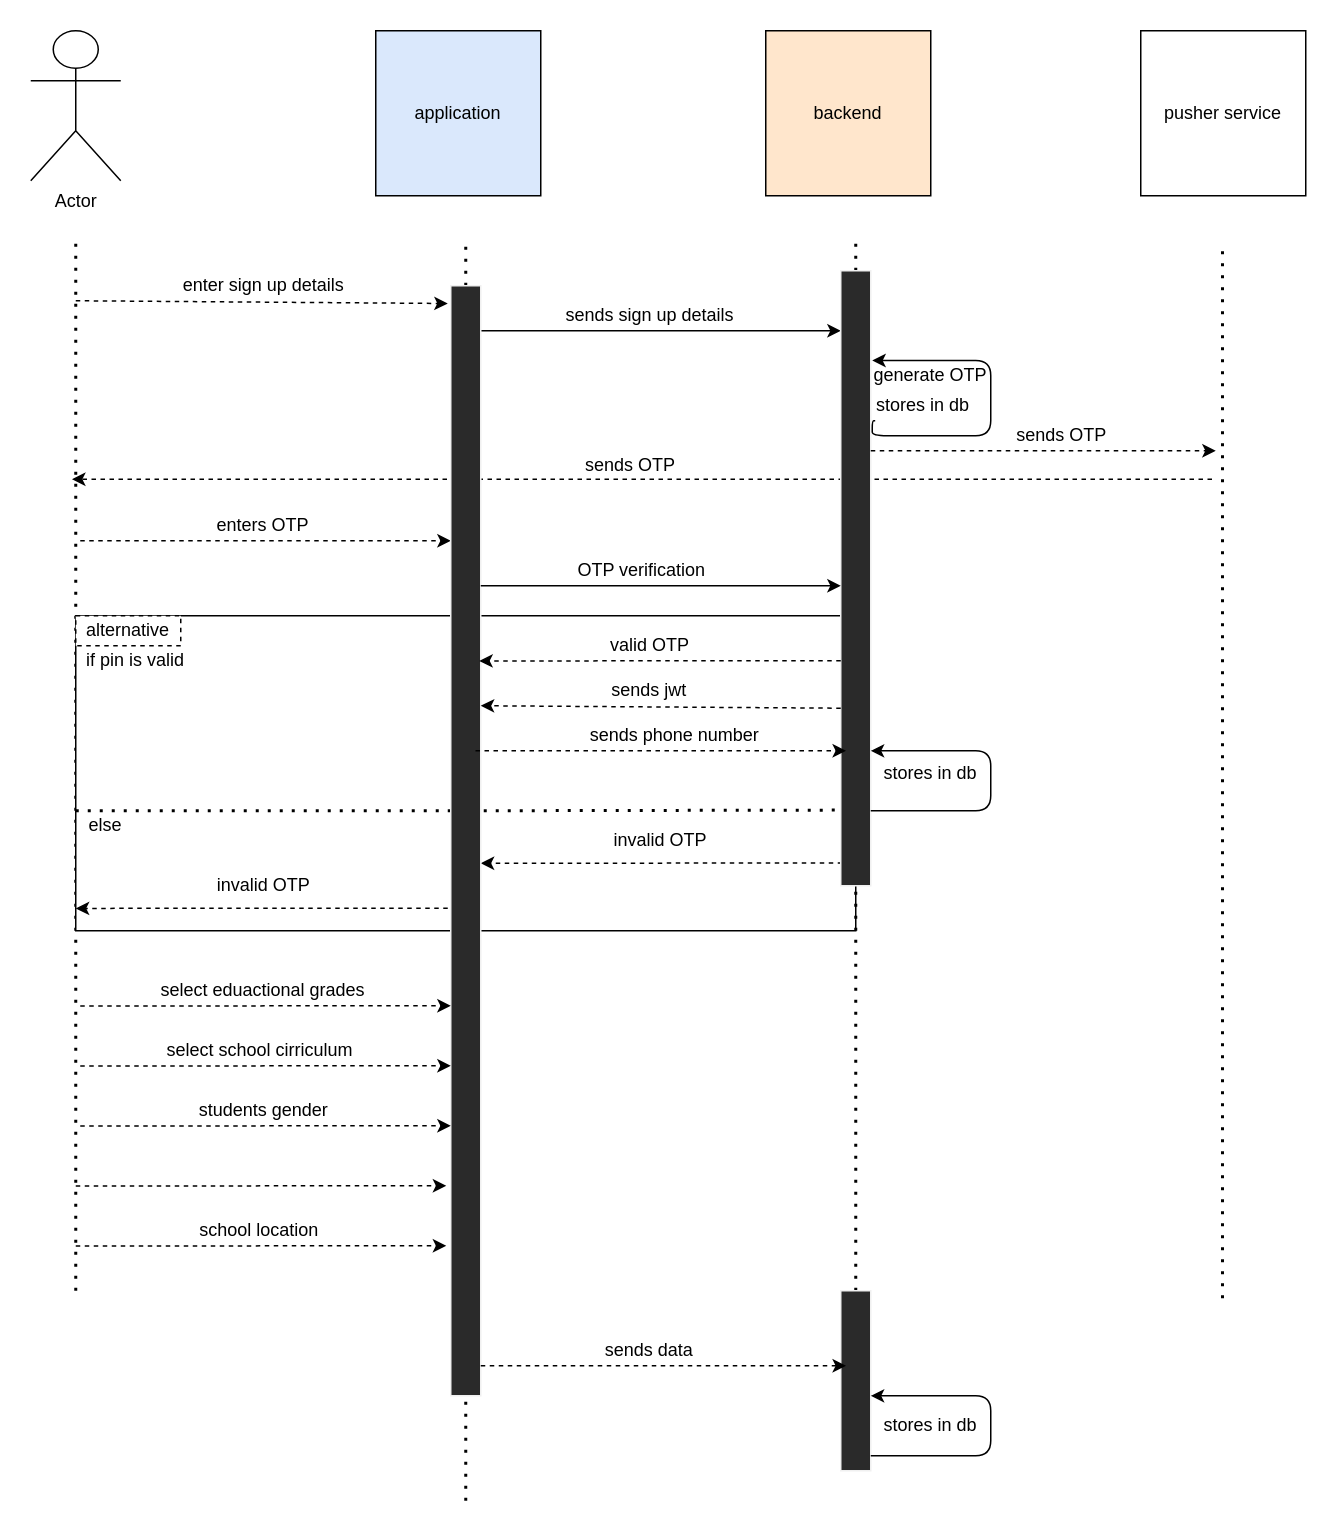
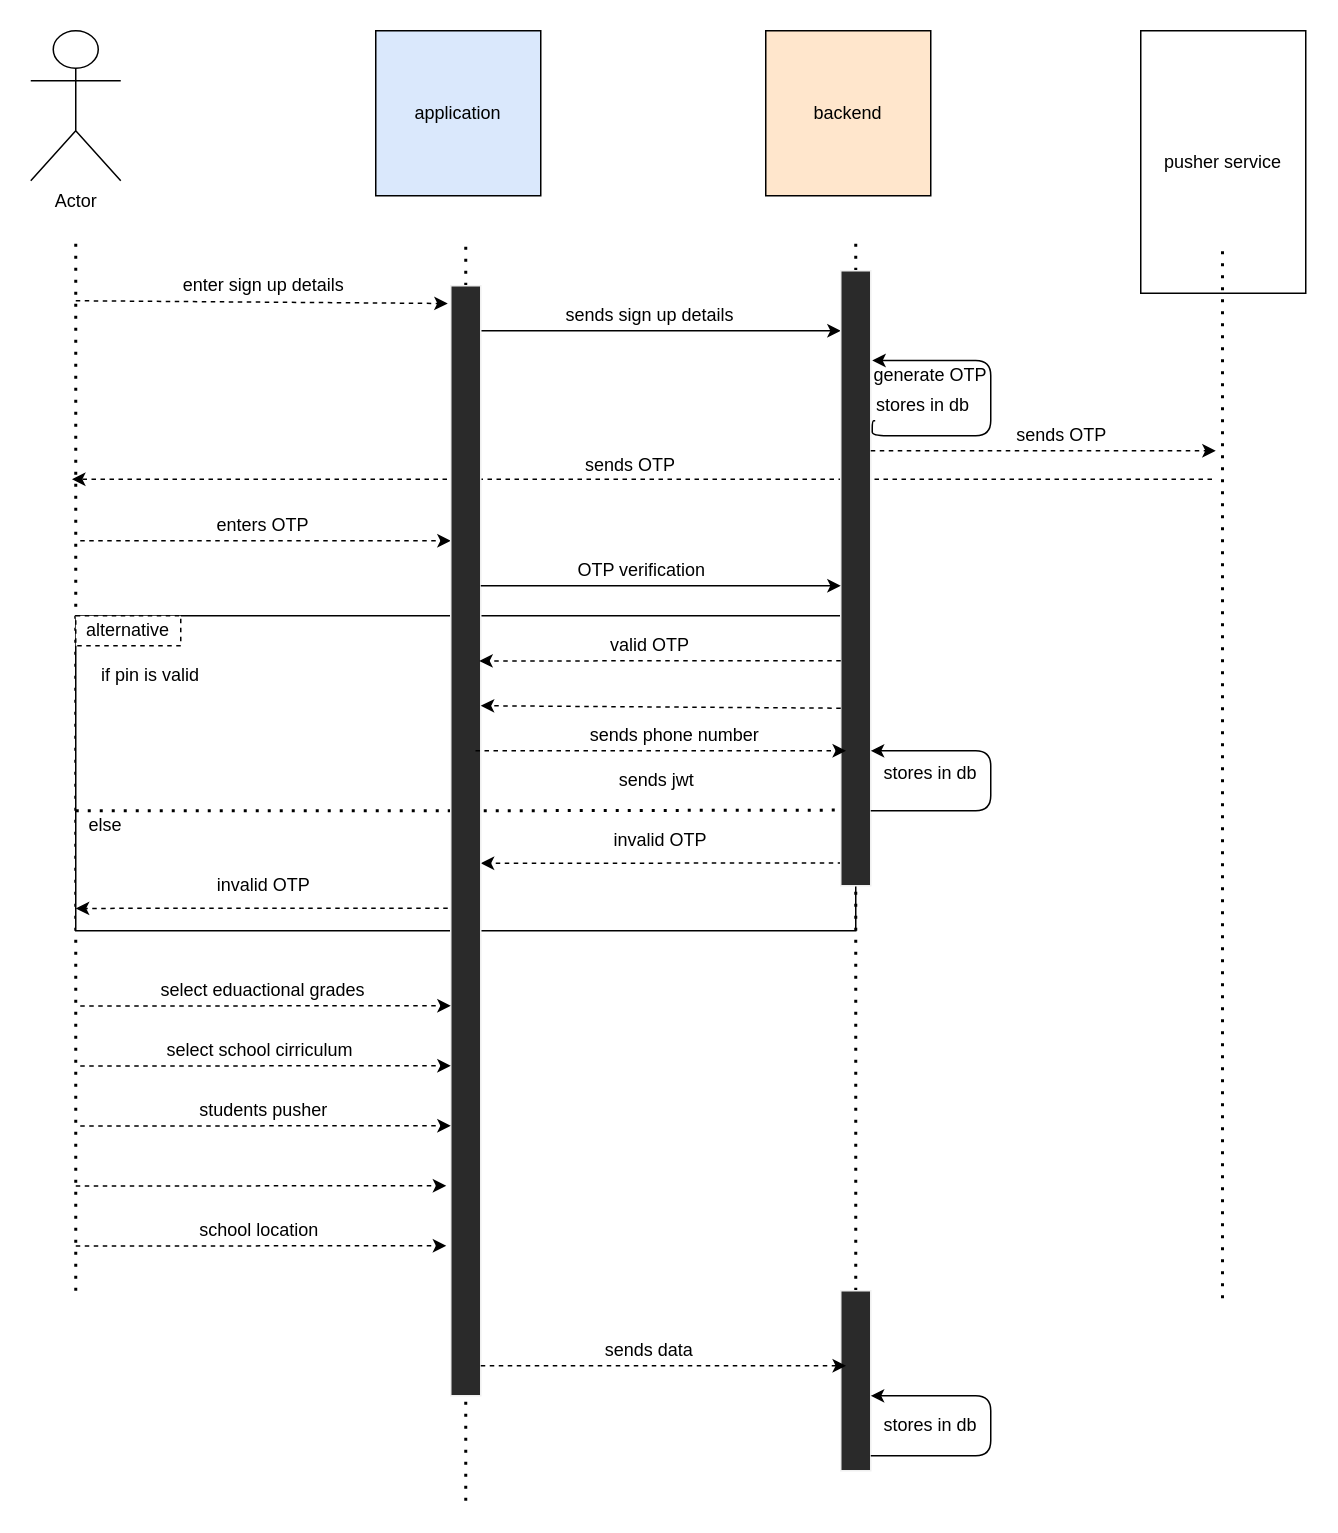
  <mxCell id="0" />
  <mxCell id="1" parent="0" />
  <mxCell id="2" value="Actor" style="shape=umlActor;verticalLabelPosition=bottom;verticalAlign=top;html=1;outlineConnect=0;" parent="1" vertex="1"><mxGeometry x="20" y="20" width="60" height="100" as="geometry" /></mxCell>
  <mxCell id="3" value="application" style="whiteSpace=wrap;html=1;aspect=fixed;fillColor=#dae8fc;" parent="1" vertex="1"><mxGeometry x="250" y="20" width="110" height="110" as="geometry" /></mxCell>
  <mxCell id="4" value="backend" style="whiteSpace=wrap;html=1;aspect=fixed;fillColor=#ffe6cc;" parent="1" vertex="1"><mxGeometry x="510" y="20" width="110" height="110" as="geometry" /></mxCell>
  <mxCell id="5" value="" style="endArrow=none;dashed=1;html=1;dashPattern=1 3;strokeWidth=2;" parent="1" edge="1"><mxGeometry width="50" height="50" relative="1" as="geometry"><mxPoint x="50" y="860" as="sourcePoint" /><mxPoint x="50" y="160" as="targetPoint" /></mxGeometry></mxCell>
  <mxCell id="6" value="" style="endArrow=none;dashed=1;html=1;dashPattern=1 3;strokeWidth=2;" parent="1" source="29" edge="1"><mxGeometry width="50" height="50" relative="1" as="geometry"><mxPoint x="570" y="710" as="sourcePoint" /><mxPoint x="570" y="160" as="targetPoint" /></mxGeometry></mxCell>
  <mxCell id="7" value="" style="endArrow=classic;html=1;dashed=1;entryX=-0.1;entryY=0.016;entryDx=0;entryDy=0;entryPerimeter=0;" parent="1" target="28" edge="1"><mxGeometry width="50" height="50" relative="1" as="geometry"><mxPoint x="50" y="200" as="sourcePoint" /><mxPoint x="310" y="200" as="targetPoint" /></mxGeometry></mxCell>
  <mxCell id="8" value="enter sign up details" style="text;html=1;strokeColor=none;fillColor=none;align=center;verticalAlign=middle;whiteSpace=wrap;rounded=0;" parent="1" vertex="1"><mxGeometry x="107.5" y="180" width="135" height="20" as="geometry" /></mxCell>
  <mxCell id="9" value="" style="endArrow=classic;html=1;" parent="1" edge="1"><mxGeometry width="50" height="50" relative="1" as="geometry"><mxPoint x="320" y="220" as="sourcePoint" /><mxPoint x="560" y="220" as="targetPoint" /></mxGeometry></mxCell>
  <mxCell id="10" value="sends sign up details" style="text;html=1;strokeColor=none;fillColor=none;align=center;verticalAlign=middle;whiteSpace=wrap;rounded=0;" parent="1" vertex="1"><mxGeometry x="368.75" y="200" width="127.5" height="20" as="geometry" /></mxCell>
  <mxCell id="11" value="" style="endArrow=classic;html=1;rounded=0;fixDash=1;dashed=1;" parent="1" edge="1"><mxGeometry width="50" height="50" relative="1" as="geometry"><mxPoint x="807.5" y="319" as="sourcePoint" /><mxPoint x="47.5" y="319" as="targetPoint" /><Array as="points" /></mxGeometry></mxCell>
  <mxCell id="12" value="sends OTP" style="text;html=1;strokeColor=none;fillColor=none;align=center;verticalAlign=middle;whiteSpace=wrap;rounded=0;dashed=1;" parent="1" vertex="1"><mxGeometry x="375" y="300" width="90" height="20" as="geometry" /></mxCell>
  <mxCell id="13" value="" style="endArrow=classic;html=1;dashed=1;" parent="1" edge="1"><mxGeometry width="50" height="50" relative="1" as="geometry"><mxPoint x="53" y="360" as="sourcePoint" /><mxPoint x="300" y="360" as="targetPoint" /></mxGeometry></mxCell>
  <mxCell id="14" value="enters OTP" style="text;html=1;strokeColor=none;fillColor=none;align=center;verticalAlign=middle;whiteSpace=wrap;rounded=0;" parent="1" vertex="1"><mxGeometry x="135" y="340" width="80" height="20" as="geometry" /></mxCell>
  <mxCell id="15" value="OTP verification" style="text;html=1;strokeColor=none;fillColor=none;align=center;verticalAlign=middle;whiteSpace=wrap;rounded=0;" parent="1" vertex="1"><mxGeometry x="375" y="370" width="105" height="20" as="geometry" /></mxCell>
  <mxCell id="16" value="" style="rounded=0;whiteSpace=wrap;html=1;" parent="1" vertex="1"><mxGeometry x="50" y="410" width="520" height="210" as="geometry" /></mxCell>
  <mxCell id="17" value="alternative" style="rounded=0;whiteSpace=wrap;html=1;dashed=1;" parent="1" vertex="1"><mxGeometry x="50" y="410" width="70" height="20" as="geometry" /></mxCell>
- <mxCell id="18" value="if pin is valid" style="text;html=1;strokeColor=none;fillColor=none;align=center;verticalAlign=middle;whiteSpace=wrap;rounded=0;" parent="1" vertex="1"><mxGeometry x="50" y="430" width="80" height="20" as="geometry" /></mxCell>
+ <mxCell id="18" value="if pin is valid" style="text;html=1;strokeColor=none;fillColor=none;align=center;verticalAlign=middle;whiteSpace=wrap;rounded=0;" parent="1" vertex="1"><mxGeometry x="60" y="440" width="80" height="20" as="geometry" /></mxCell>
  <mxCell id="19" value="" style="endArrow=none;dashed=1;html=1;dashPattern=1 3;strokeWidth=2;" parent="1" source="28" edge="1"><mxGeometry width="50" height="50" relative="1" as="geometry"><mxPoint x="310" y="710" as="sourcePoint" /><mxPoint x="310" y="160" as="targetPoint" /></mxGeometry></mxCell>
  <mxCell id="20" value="valid OTP" style="text;html=1;strokeColor=none;fillColor=none;align=center;verticalAlign=middle;whiteSpace=wrap;rounded=0;dashed=1;" parent="1" vertex="1"><mxGeometry x="367.5" y="420" width="130" height="20" as="geometry" /></mxCell>
  <mxCell id="21" value="" style="endArrow=none;dashed=1;html=1;dashPattern=1 3;strokeWidth=2;entryX=-0.15;entryY=0.877;entryDx=0;entryDy=0;exitX=0;exitY=0;exitDx=0;exitDy=0;entryPerimeter=0;" parent="1" source="23" target="29" edge="1"><mxGeometry width="50" height="50" relative="1" as="geometry"><mxPoint x="285" y="550" as="sourcePoint" /><mxPoint x="335" y="500" as="targetPoint" /><Array as="points"><mxPoint x="320" y="540" /></Array></mxGeometry></mxCell>
  <mxCell id="22" value="stores in db" style="text;html=1;strokeColor=none;fillColor=none;align=center;verticalAlign=middle;whiteSpace=wrap;rounded=0;dashed=1;" parent="1" vertex="1"><mxGeometry x="575" y="505" width="90" height="20" as="geometry" /></mxCell>
  <mxCell id="23" value="else" style="text;html=1;strokeColor=none;fillColor=none;align=center;verticalAlign=middle;whiteSpace=wrap;rounded=0;" parent="1" vertex="1"><mxGeometry x="50" y="540" width="40" height="20" as="geometry" /></mxCell>
  <mxCell id="24" value="" style="endArrow=classic;html=1;dashed=1;exitX=0.05;exitY=0.963;exitDx=0;exitDy=0;exitPerimeter=0;" parent="1" source="29" edge="1"><mxGeometry width="50" height="50" relative="1" as="geometry"><mxPoint x="540" y="575" as="sourcePoint" /><mxPoint x="320" y="575" as="targetPoint" /></mxGeometry></mxCell>
  <mxCell id="25" value="invalid OTP" style="text;html=1;strokeColor=none;fillColor=none;align=center;verticalAlign=middle;whiteSpace=wrap;rounded=0;dashed=1;" parent="1" vertex="1"><mxGeometry x="400" y="550" width="80" height="20" as="geometry" /></mxCell>
  <mxCell id="26" value="" style="endArrow=classic;html=1;dashed=1;entryX=0;entryY=0.929;entryDx=0;entryDy=0;entryPerimeter=0;" parent="1" target="16" edge="1"><mxGeometry width="50" height="50" relative="1" as="geometry"><mxPoint x="310" y="605" as="sourcePoint" /><mxPoint x="305" y="590" as="targetPoint" /></mxGeometry></mxCell>
  <mxCell id="27" value="invalid OTP" style="text;html=1;strokeColor=none;fillColor=none;align=center;verticalAlign=middle;whiteSpace=wrap;rounded=0;dashed=1;" parent="1" vertex="1"><mxGeometry x="137.5" y="580" width="75" height="20" as="geometry" /></mxCell>
  <mxCell id="28" value="" style="rounded=0;whiteSpace=wrap;html=1;strokeColor=#f0f0f0;fillColor=#2a2a2a;" parent="1" vertex="1"><mxGeometry x="300" y="190" width="20" height="740" as="geometry" /></mxCell>
  <mxCell id="29" value="" style="rounded=0;whiteSpace=wrap;html=1;strokeColor=#f0f0f0;fillColor=#2a2a2a;" parent="1" vertex="1"><mxGeometry x="560" y="180" width="20" height="410" as="geometry" /></mxCell>
  <mxCell id="30" value="" style="endArrow=none;dashed=1;html=1;dashPattern=1 3;strokeWidth=2;" parent="1" target="29" edge="1"><mxGeometry width="50" height="50" relative="1" as="geometry"><mxPoint x="570" y="900" as="sourcePoint" /><mxPoint x="570" y="160" as="targetPoint" /></mxGeometry></mxCell>
  <mxCell id="31" value="" style="endArrow=classic;html=1;dashed=1;entryX=-0.15;entryY=0.241;entryDx=0;entryDy=0;entryPerimeter=0;" parent="1" edge="1"><mxGeometry width="50" height="50" relative="1" as="geometry"><mxPoint x="53" y="670.17" as="sourcePoint" /><mxPoint x="300" y="670" as="targetPoint" /></mxGeometry></mxCell>
  <mxCell id="32" value="" style="endArrow=classic;html=1;dashed=1;entryX=-0.15;entryY=0.241;entryDx=0;entryDy=0;entryPerimeter=0;" parent="1" edge="1"><mxGeometry width="50" height="50" relative="1" as="geometry"><mxPoint x="53" y="710.17" as="sourcePoint" /><mxPoint x="300" y="710" as="targetPoint" /></mxGeometry></mxCell>
  <mxCell id="33" value="" style="endArrow=classic;html=1;dashed=1;entryX=-0.15;entryY=0.241;entryDx=0;entryDy=0;entryPerimeter=0;" parent="1" edge="1"><mxGeometry width="50" height="50" relative="1" as="geometry"><mxPoint x="53" y="750.17" as="sourcePoint" /><mxPoint x="300" y="750" as="targetPoint" /></mxGeometry></mxCell>
  <mxCell id="34" value="select eduactional grades" style="text;html=1;strokeColor=none;fillColor=none;align=center;verticalAlign=middle;whiteSpace=wrap;rounded=0;" parent="1" vertex="1"><mxGeometry x="95" y="650" width="160" height="20" as="geometry" /></mxCell>
  <mxCell id="35" value="select school cirriculum" style="text;html=1;strokeColor=none;fillColor=none;align=center;verticalAlign=middle;whiteSpace=wrap;rounded=0;" parent="1" vertex="1"><mxGeometry x="92.5" y="690" width="160" height="20" as="geometry" /></mxCell>
- <mxCell id="36" value="students gender" style="text;html=1;strokeColor=none;fillColor=none;align=center;verticalAlign=middle;whiteSpace=wrap;rounded=0;" parent="1" vertex="1"><mxGeometry x="122.5" y="730" width="105" height="20" as="geometry" /></mxCell>
+ <mxCell id="36" value="students pusher" style="text;html=1;strokeColor=none;fillColor=none;align=center;verticalAlign=middle;whiteSpace=wrap;rounded=0;" parent="1" vertex="1"><mxGeometry x="122.5" y="730" width="105" height="20" as="geometry" /></mxCell>
  <mxCell id="37" value="" style="endArrow=classic;html=1;dashed=1;entryX=-0.15;entryY=0.241;entryDx=0;entryDy=0;entryPerimeter=0;" parent="1" edge="1"><mxGeometry width="50" height="50" relative="1" as="geometry"><mxPoint x="50" y="790.17" as="sourcePoint" /><mxPoint x="297" y="790" as="targetPoint" /></mxGeometry></mxCell>
  <mxCell id="38" value="" style="endArrow=classic;html=1;dashed=1;entryX=-0.15;entryY=0.241;entryDx=0;entryDy=0;entryPerimeter=0;" parent="1" edge="1"><mxGeometry width="50" height="50" relative="1" as="geometry"><mxPoint x="50" y="830.17" as="sourcePoint" /><mxPoint x="297" y="830" as="targetPoint" /></mxGeometry></mxCell>
  <mxCell id="39" value="school location" style="text;html=1;strokeColor=none;fillColor=none;align=center;verticalAlign=middle;whiteSpace=wrap;rounded=0;" parent="1" vertex="1"><mxGeometry x="120" y="810" width="105" height="20" as="geometry" /></mxCell>
  <mxCell id="40" value="" style="endArrow=classic;html=1;dashed=1;exitX=0.05;exitY=0.958;exitDx=0;exitDy=0;exitPerimeter=0;" parent="1" edge="1"><mxGeometry width="50" height="50" relative="1" as="geometry"><mxPoint x="560" y="440" as="sourcePoint" /><mxPoint x="319" y="440.12" as="targetPoint" /></mxGeometry></mxCell>
  <mxCell id="41" value="" style="endArrow=classic;html=1;" parent="1" edge="1"><mxGeometry width="50" height="50" relative="1" as="geometry"><mxPoint x="320" y="390" as="sourcePoint" /><mxPoint x="560" y="390" as="targetPoint" /></mxGeometry></mxCell>
  <mxCell id="42" value="" style="rounded=0;whiteSpace=wrap;html=1;strokeColor=#f0f0f0;fillColor=#2a2a2a;" parent="1" vertex="1"><mxGeometry x="560" y="860" width="20" height="120" as="geometry" /></mxCell>
  <mxCell id="43" value="" style="endArrow=none;dashed=1;html=1;dashPattern=1 3;strokeWidth=2;entryX=0.5;entryY=1;entryDx=0;entryDy=0;" parent="1" target="28" edge="1"><mxGeometry width="50" height="50" relative="1" as="geometry"><mxPoint x="310" y="1000" as="sourcePoint" /><mxPoint x="310" y="890" as="targetPoint" /></mxGeometry></mxCell>
  <mxCell id="44" value="sends data" style="text;html=1;strokeColor=none;fillColor=none;align=center;verticalAlign=middle;whiteSpace=wrap;rounded=0;" parent="1" vertex="1"><mxGeometry x="380" y="890" width="105" height="20" as="geometry" /></mxCell>
  <mxCell id="45" value="" style="edgeStyle=segmentEdgeStyle;endArrow=classic;html=1;entryX=1;entryY=0.722;entryDx=0;entryDy=0;entryPerimeter=0;exitX=1;exitY=0.833;exitDx=0;exitDy=0;exitPerimeter=0;" parent="1" edge="1"><mxGeometry width="50" height="50" relative="1" as="geometry"><mxPoint x="580" y="970" as="sourcePoint" /><mxPoint x="580" y="930.04" as="targetPoint" /><Array as="points"><mxPoint x="660" y="970.12" /><mxPoint x="660" y="930.12" /></Array></mxGeometry></mxCell>
  <mxCell id="46" value="stores in db" style="text;html=1;strokeColor=none;fillColor=none;align=center;verticalAlign=middle;whiteSpace=wrap;rounded=0;dashed=1;" parent="1" vertex="1"><mxGeometry x="580" y="940" width="80" height="20" as="geometry" /></mxCell>
  <mxCell id="47" value="" style="endArrow=classic;html=1;dashed=1;" parent="1" edge="1"><mxGeometry width="50" height="50" relative="1" as="geometry"><mxPoint x="320" y="910" as="sourcePoint" /><mxPoint x="563.5" y="910" as="targetPoint" /></mxGeometry></mxCell>
- <mxCell id="48" value="pusher service" style="whiteSpace=wrap;html=1;aspect=fixed;" parent="1" vertex="1"><mxGeometry x="760" y="20" width="110" height="110" as="geometry" /></mxCell>
+ <mxCell id="48" value="pusher service" style="whiteSpace=wrap;html=1;aspect=fixed;" parent="1" vertex="1"><mxGeometry x="760" y="20" width="110" height="175" as="geometry" /></mxCell>
  <mxCell id="49" value="" style="endArrow=none;dashed=1;html=1;dashPattern=1 3;strokeWidth=2;" parent="1" edge="1"><mxGeometry width="50" height="50" relative="1" as="geometry"><mxPoint x="814.5" y="865" as="sourcePoint" /><mxPoint x="814.5" y="165" as="targetPoint" /></mxGeometry></mxCell>
  <mxCell id="50" value="" style="endArrow=classic;html=1;dashed=1;" parent="1" edge="1"><mxGeometry width="50" height="50" relative="1" as="geometry"><mxPoint x="580" y="300" as="sourcePoint" /><mxPoint x="810" y="300" as="targetPoint" /><Array as="points" /></mxGeometry></mxCell>
  <mxCell id="51" value="sends OTP" style="text;html=1;strokeColor=none;fillColor=none;align=center;verticalAlign=middle;whiteSpace=wrap;rounded=0;" parent="1" vertex="1"><mxGeometry x="670" y="280" width="75" height="20" as="geometry" /></mxCell>
  <mxCell id="52" value="" style="edgeStyle=segmentEdgeStyle;endArrow=classic;html=1;exitX=0.144;exitY=1;exitDx=0;exitDy=0;entryX=1.05;entryY=0.146;entryDx=0;entryDy=0;entryPerimeter=0;exitPerimeter=0;" parent="1" source="55" target="29" edge="1"><mxGeometry width="50" height="50" relative="1" as="geometry"><mxPoint x="580" y="310" as="sourcePoint" /><mxPoint x="600" y="230" as="targetPoint" /><Array as="points"><mxPoint x="581" y="280" /><mxPoint x="581" y="290" /><mxPoint x="660" y="290" /><mxPoint x="660" y="240" /></Array></mxGeometry></mxCell>
  <mxCell id="53" value="generate OTP" style="text;html=1;strokeColor=none;fillColor=none;align=center;verticalAlign=middle;whiteSpace=wrap;rounded=0;dashed=1;" parent="1" vertex="1"><mxGeometry x="575" y="240" width="90" height="20" as="geometry" /></mxCell>
  <mxCell id="54" value="" style="edgeStyle=segmentEdgeStyle;endArrow=classic;html=1;entryX=1;entryY=0.722;entryDx=0;entryDy=0;entryPerimeter=0;exitX=1;exitY=0.833;exitDx=0;exitDy=0;exitPerimeter=0;" parent="1" edge="1"><mxGeometry width="50" height="50" relative="1" as="geometry"><mxPoint x="580" y="540" as="sourcePoint" /><mxPoint x="580" y="500.04" as="targetPoint" /><Array as="points"><mxPoint x="660" y="540.12" /><mxPoint x="660" y="500.12" /></Array></mxGeometry></mxCell>
  <mxCell id="55" value="stores in db" style="text;html=1;strokeColor=none;fillColor=none;align=center;verticalAlign=middle;whiteSpace=wrap;rounded=0;dashed=1;" parent="1" vertex="1"><mxGeometry x="570" y="260" width="90" height="20" as="geometry" /></mxCell>
  <mxCell id="56" value="sends phone number" style="text;html=1;strokeColor=none;fillColor=none;align=center;verticalAlign=middle;whiteSpace=wrap;rounded=0;dashed=1;" parent="1" vertex="1"><mxGeometry x="387.5" y="480" width="122.5" height="20" as="geometry" /></mxCell>
  <mxCell id="57" value="" style="endArrow=classic;html=1;dashed=1;" parent="1" edge="1"><mxGeometry width="50" height="50" relative="1" as="geometry"><mxPoint x="316.5" y="500" as="sourcePoint" /><mxPoint x="563.5" y="500" as="targetPoint" /></mxGeometry></mxCell>
- <mxCell id="58" value="sends jwt" style="text;html=1;strokeColor=none;fillColor=none;align=center;verticalAlign=middle;whiteSpace=wrap;rounded=0;" parent="1" vertex="1"><mxGeometry x="380" y="450" width="105" height="20" as="geometry" /></mxCell>
+ <mxCell id="58" value="sends jwt" style="text;html=1;strokeColor=none;fillColor=none;align=center;verticalAlign=middle;whiteSpace=wrap;rounded=0;" parent="1" vertex="1"><mxGeometry x="385" y="510" width="105" height="20" as="geometry" /></mxCell>
  <mxCell id="59" value="" style="endArrow=classic;html=1;dashed=1;entryX=1;entryY=0.214;entryDx=0;entryDy=0;entryPerimeter=0;" edge="1" parent="1"><mxGeometry width="50" height="50" relative="1" as="geometry"><mxPoint x="560" y="471.64" as="sourcePoint" /><mxPoint x="320" y="470" as="targetPoint" /></mxGeometry></mxCell>
